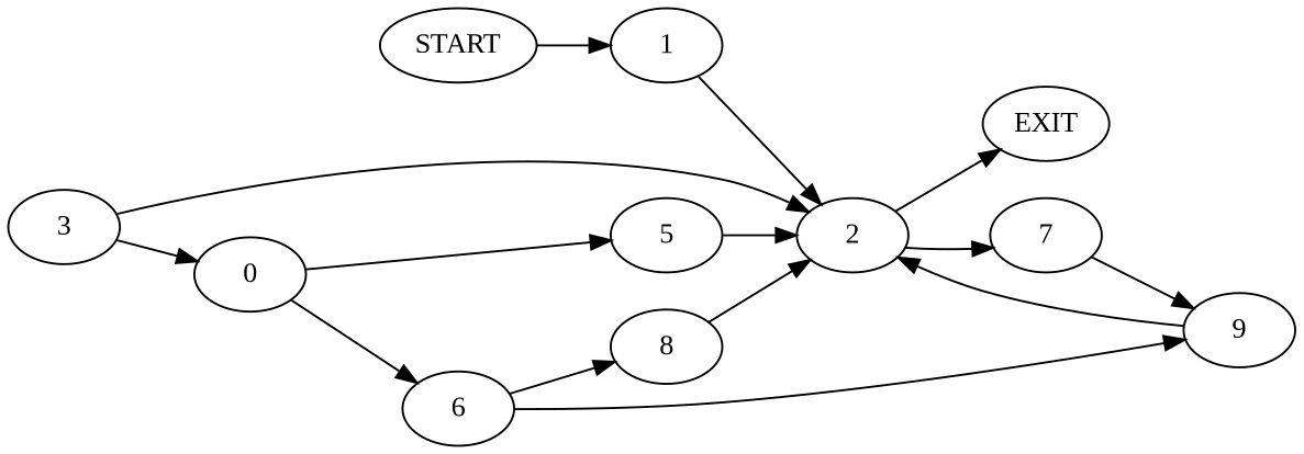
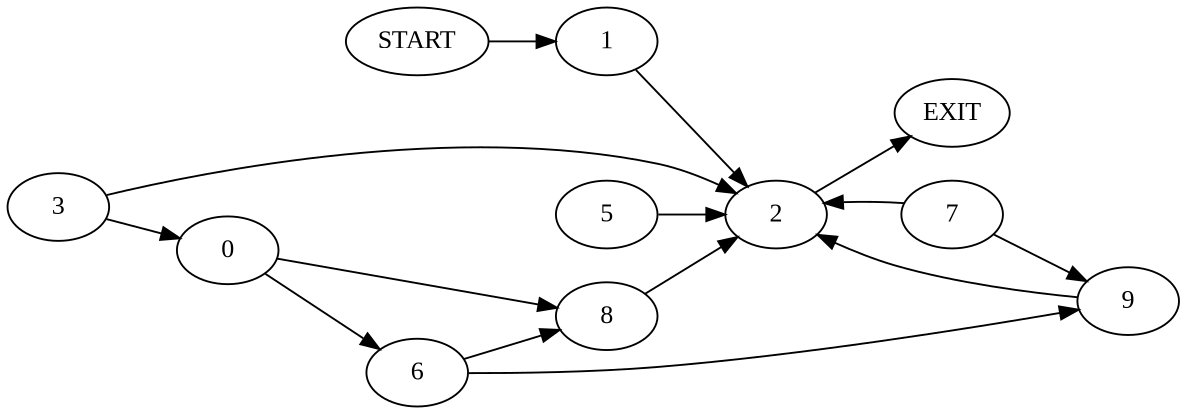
  digraph {
    fontname="Liberation Serif"
    rankdir=LR
    node [fontname="Liberation Serif"]
    edge [fontname="Liberation Serif"]
    n1 [label=START]
    1
    2
    n4 [label=EXIT]
    3
    n6 [label=0]
    5
    6
    8
    9
    7
    n1 -> 1
    1 -> 2
    2 -> n4
    3 -> 2
    3 -> n6
-   n6 -> 5
+   n6 -> 8
    n6 -> 6
    5 -> 2
    6 -> 8
    6 -> 9
    8 -> 2
    9 -> 2
-   2 -> 7
+   7 -> 2
    7 -> 9
  }
